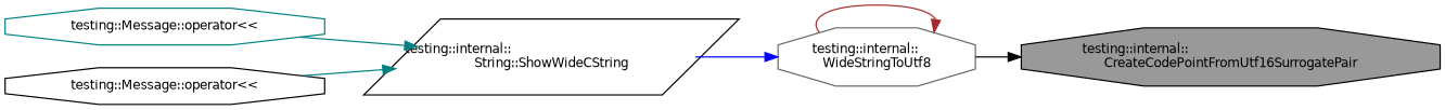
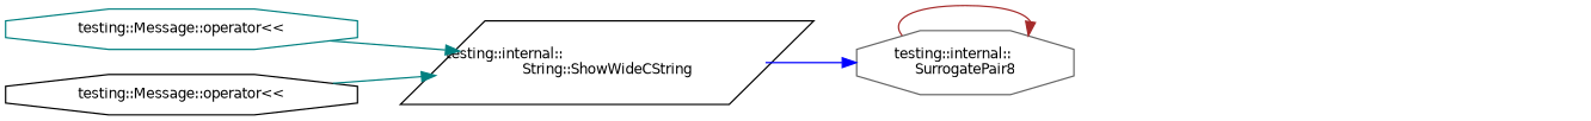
  digraph {
    rankdir=RL
    node [color=black fillcolor=white fontname=Helvetica fontsize=10 shape=octagon style=filled]
    edge [color=teal dir=back fontname=Helvetica fontsize=10 labelfontname=Helvetica labelfontsize=10 style=solid]
-   n1 [fillcolor=grey60 fontcolor=black height=0.2 label="testing::internal::\lCreateCodePointFromUtf16SurrogatePair" width=0.4]
-   n2 [color=gray40 height=0.2 label="testing::internal::\lWideStringToUtf8" width=0.4]
+   n2 [color=gray40 height=0.2 label="testing::internal::\lSurrogatePair8" width=0.4]
    n3 [height=0.2 label="testing::internal::\lString::ShowWideCString" shape=parallelogram width=0.4]
    n4 [color=teal height=0.2 label="testing::Message::operator\<\<" width=0.4]
    n5 [height=0.2 label="testing::Message::operator\<\<" width=0.4]
-   n1 -> n2 [color=black]
    n2 -> n2 [color=brown]
    n2 -> n3 [color=blue]
    n3 -> n4
    n3 -> n5
  }
